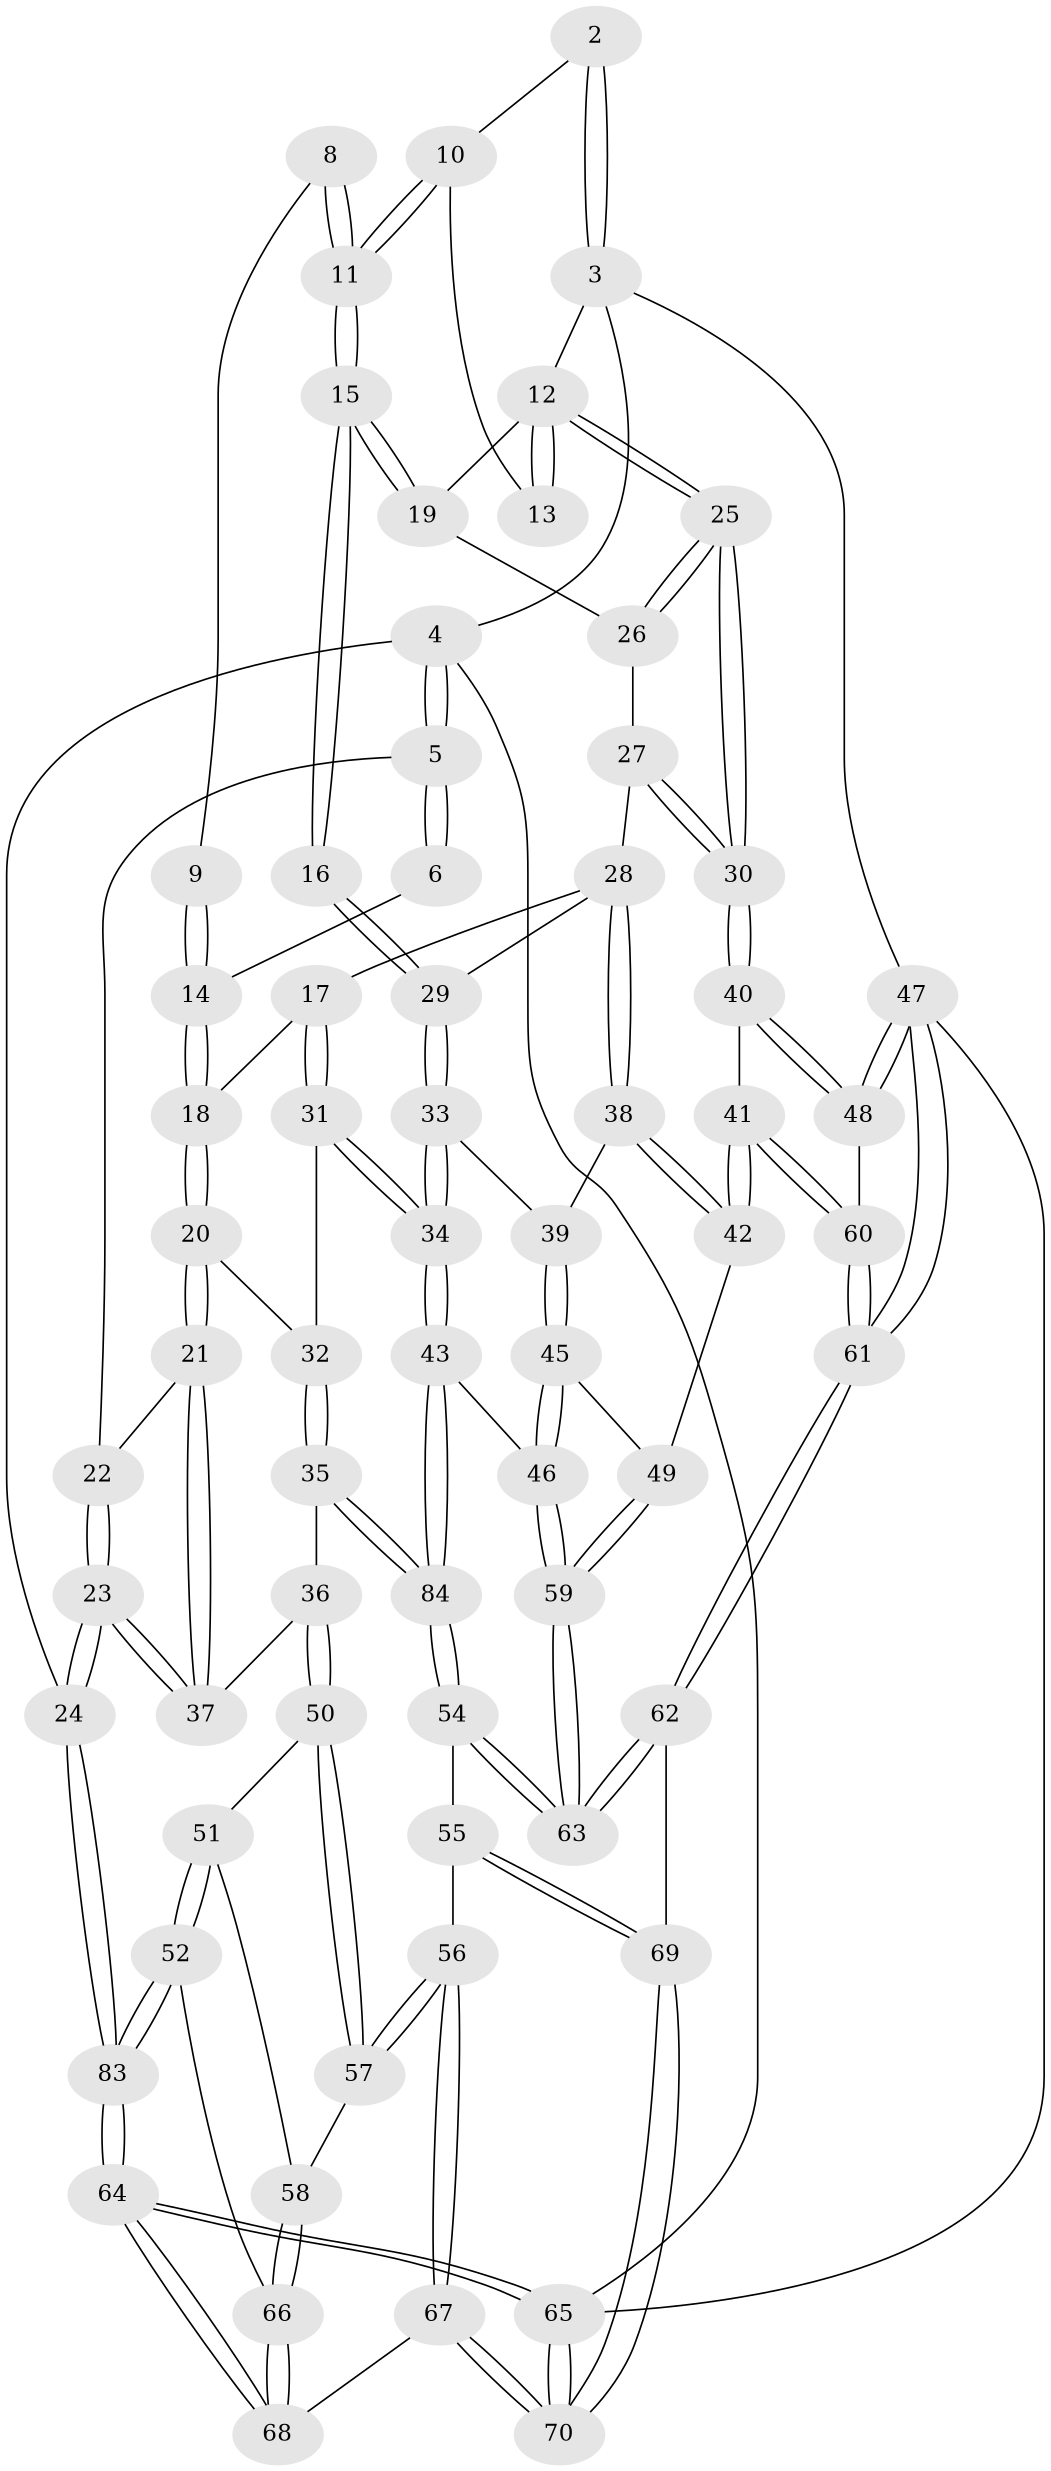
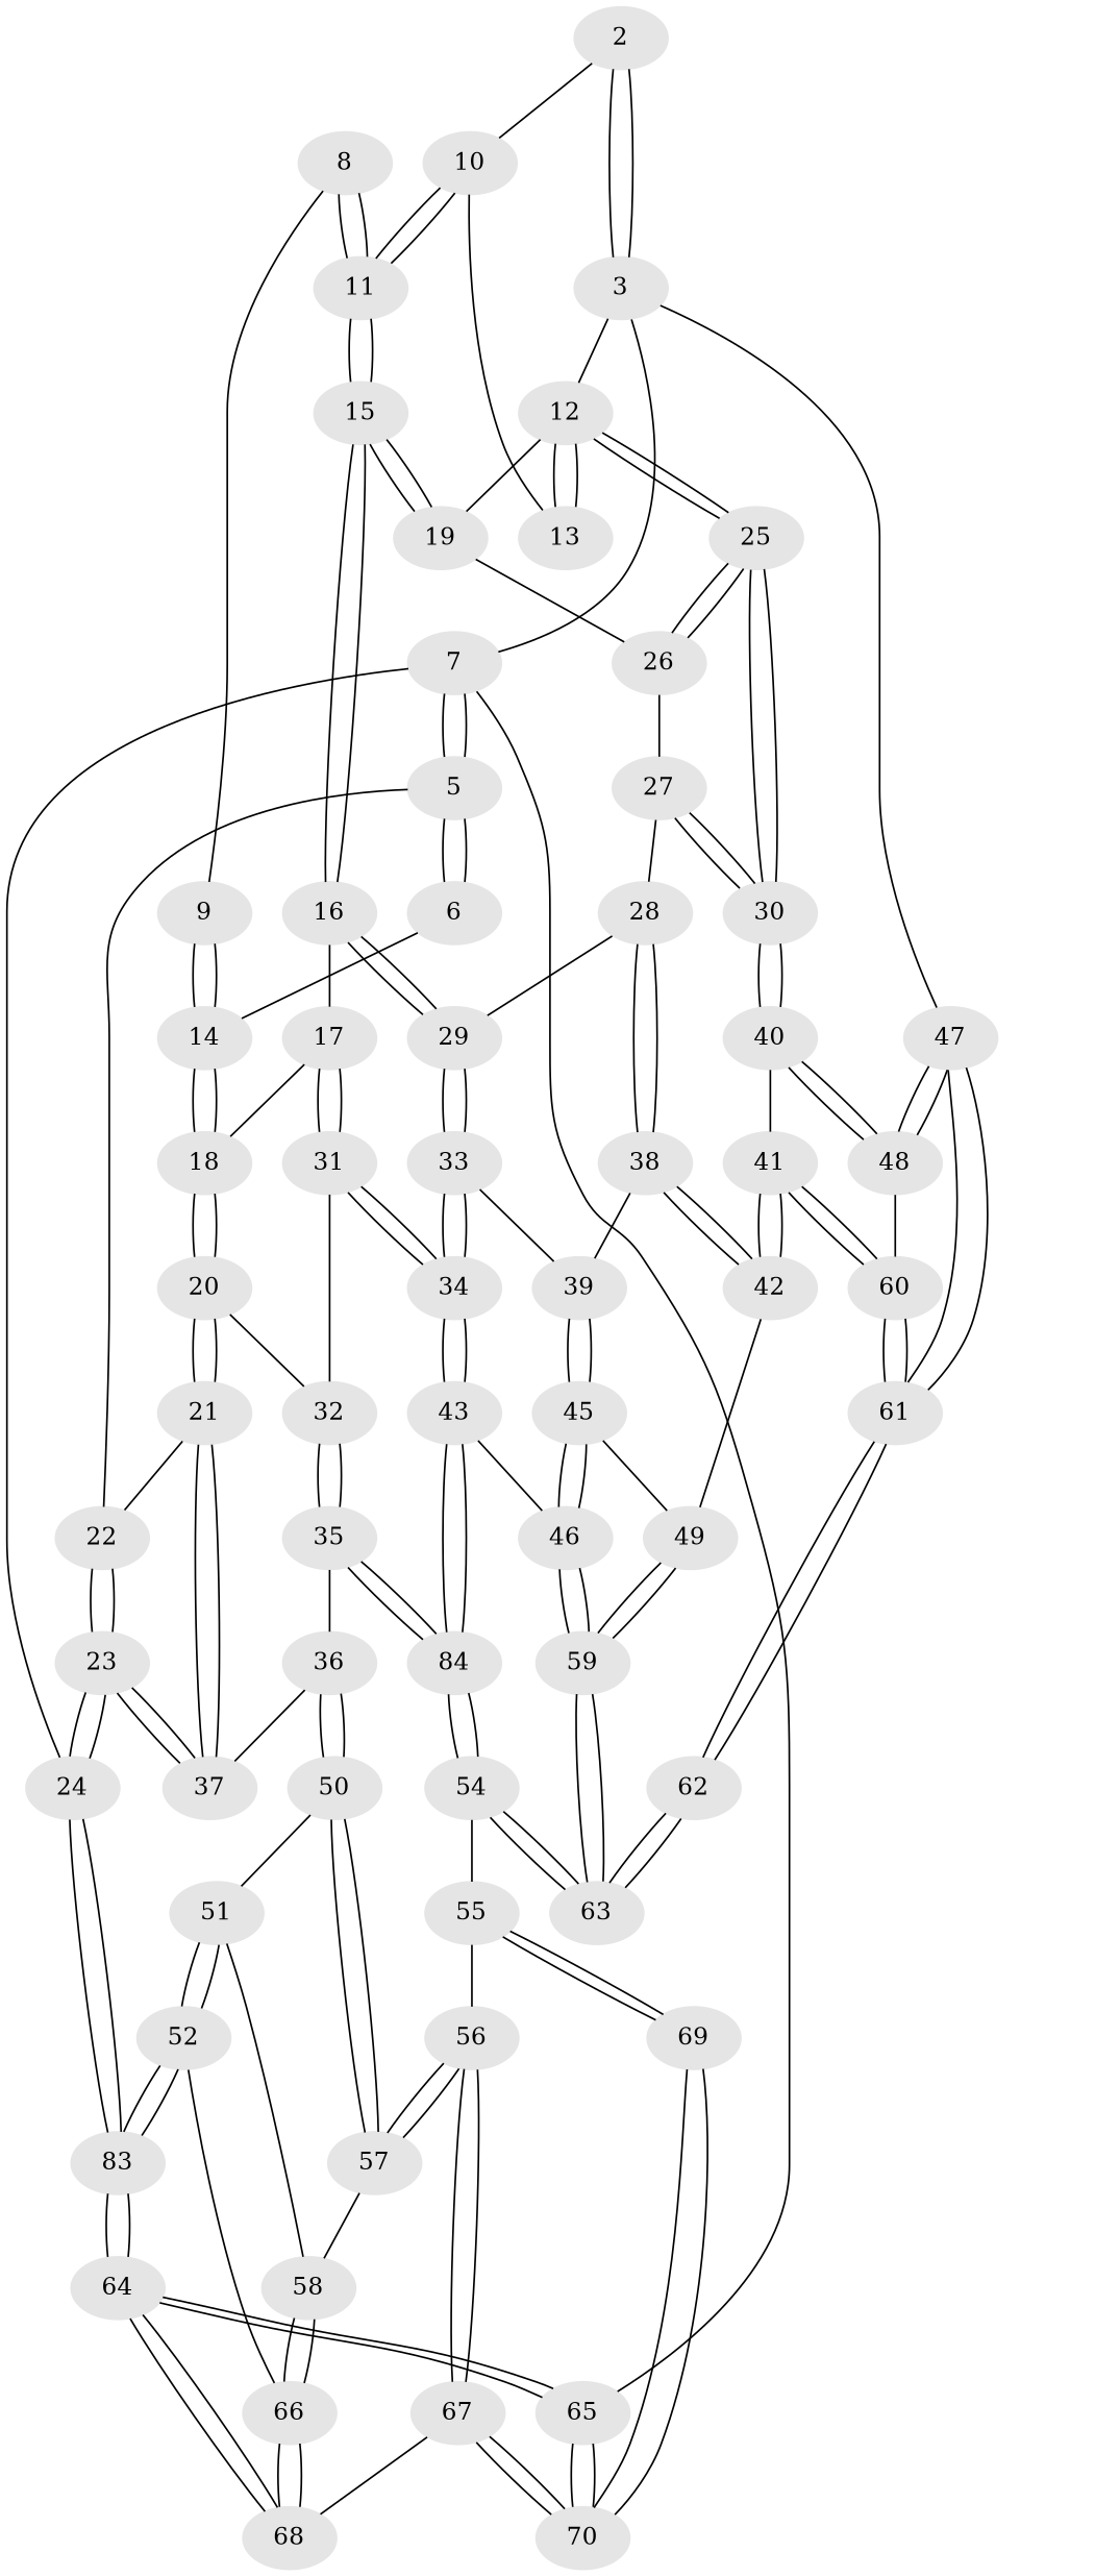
  graph {
    node [color=gray90 style=filled]
    2
    3
    10
    8
    9
    11
-   4
+   4 [label=7]
    12
    47
    13
    5
    24
    65
    25
    19
    48
    61
    6
    22
    n20 [label=83]
    70
    14
    23
    18
    15
    16
    26
    30
    20
    17
    29
    31
    33
    32
    34
    21
    27
    37
    35
    64
    40
    28
    38
    39
    42
    41
    43
    36
    n49 [label=84]
    45
    46
    50
    54
    51
    57
    49
    60
    59
    55
    63
    62
    52
    58
    66
    68
    56
    69
    67
    2 -- 3
    2 -- 3
    2 -- 10
    3 -- 4
    3 -- 12
    3 -- 47
    10 -- 11
    10 -- 11
    10 -- 13
    8 -- 9
    8 -- 11
    8 -- 11
    9 -- 14
    9 -- 14
    11 -- 15
    11 -- 15
    4 -- 5
    4 -- 5
    4 -- 24
    4 -- 65
    12 -- 13
    12 -- 13
    12 -- 25
    12 -- 25
    12 -- 19
-   47 -- 65
    47 -- 48
    47 -- 48
    47 -- 61
    47 -- 61
    5 -- 6
    5 -- 6
    5 -- 22
    24 -- n20
    24 -- n20
    65 -- 70
    65 -- 70
    25 -- 26
    25 -- 26
    25 -- 30
    25 -- 30
    19 -- 26
    48 -- 60
    61 -- 62
    61 -- 62
    6 -- 14
    22 -- 23
    22 -- 23
    n20 -- 64
    n20 -- 64
    14 -- 18
    14 -- 18
    23 -- 24
    23 -- 24
    23 -- 37
    23 -- 37
    18 -- 20
    18 -- 20
    15 -- 19
    15 -- 19
    15 -- 16
    15 -- 16
-   28 -- 17
+   16 -- 17
    16 -- 29
    16 -- 29
    26 -- 27
    30 -- 40
    30 -- 40
    20 -- 32
    20 -- 21
    20 -- 21
    17 -- 18
    17 -- 31
    17 -- 31
    29 -- 33
    29 -- 33
    31 -- 32
    31 -- 34
    31 -- 34
    33 -- 34
    33 -- 34
    33 -- 39
    32 -- 35
    32 -- 35
    34 -- 43
    34 -- 43
    21 -- 22
    21 -- 37
    21 -- 37
    27 -- 30
    27 -- 30
    27 -- 28
    35 -- 36
    35 -- n49
    35 -- n49
    64 -- 65
    64 -- 65
    64 -- 68
    64 -- 68
    40 -- 48
    40 -- 48
    40 -- 41
    28 -- 29
    28 -- 38
    28 -- 38
    38 -- 39
    38 -- 42
    38 -- 42
    39 -- 45
    39 -- 45
    42 -- 49
    41 -- 42
    41 -- 42
    41 -- 60
    41 -- 60
    43 -- n49
    43 -- n49
    43 -- 46
    36 -- 37
    36 -- 50
    36 -- 50
    n49 -- 54
    n49 -- 54
    45 -- 46
    45 -- 46
    45 -- 49
    46 -- 59
    46 -- 59
    50 -- 51
    50 -- 57
    50 -- 57
    54 -- 55
    54 -- 63
    54 -- 63
    51 -- 52
    51 -- 52
    51 -- 58
    57 -- 58
    49 -- 59
    49 -- 59
    60 -- 61
    60 -- 61
    59 -- 63
    59 -- 63
    55 -- 56
    55 -- 69
    55 -- 69
    62 -- 63
    62 -- 63
-   62 -- 69
    52 -- n20
    52 -- n20
    52 -- 66
    58 -- 66
    58 -- 66
    66 -- 68
    66 -- 68
    56 -- 57
    56 -- 57
    56 -- 67
    56 -- 67
    69 -- 70
    69 -- 70
    67 -- 70
    67 -- 70
    67 -- 68
  }
